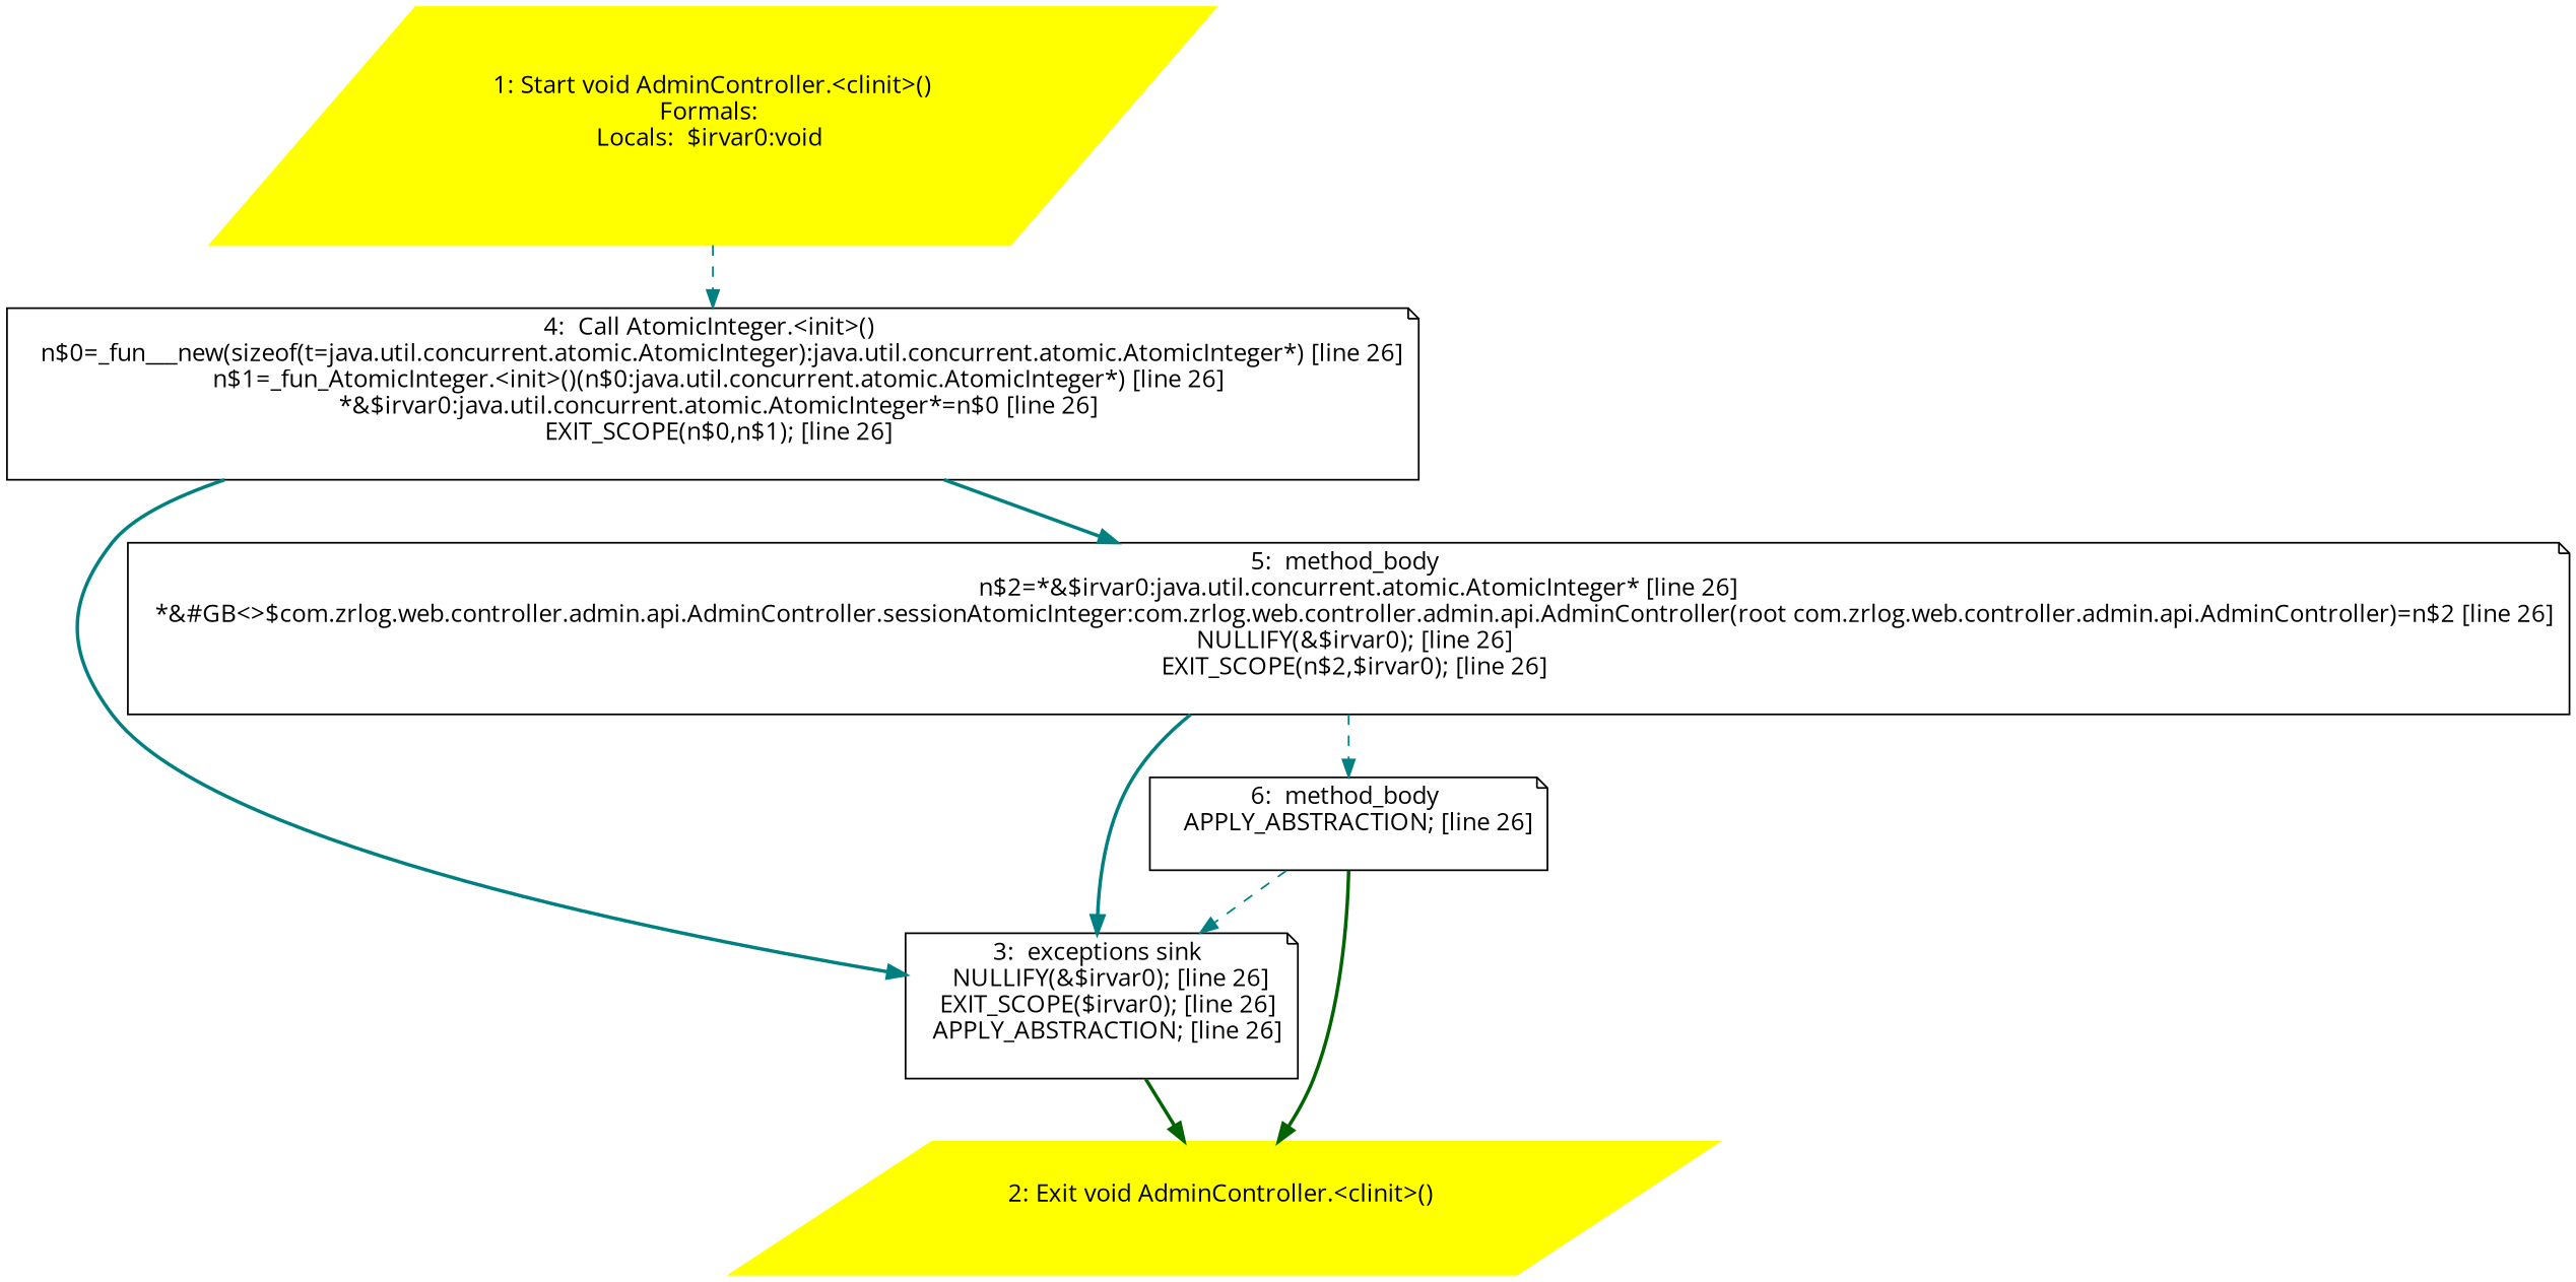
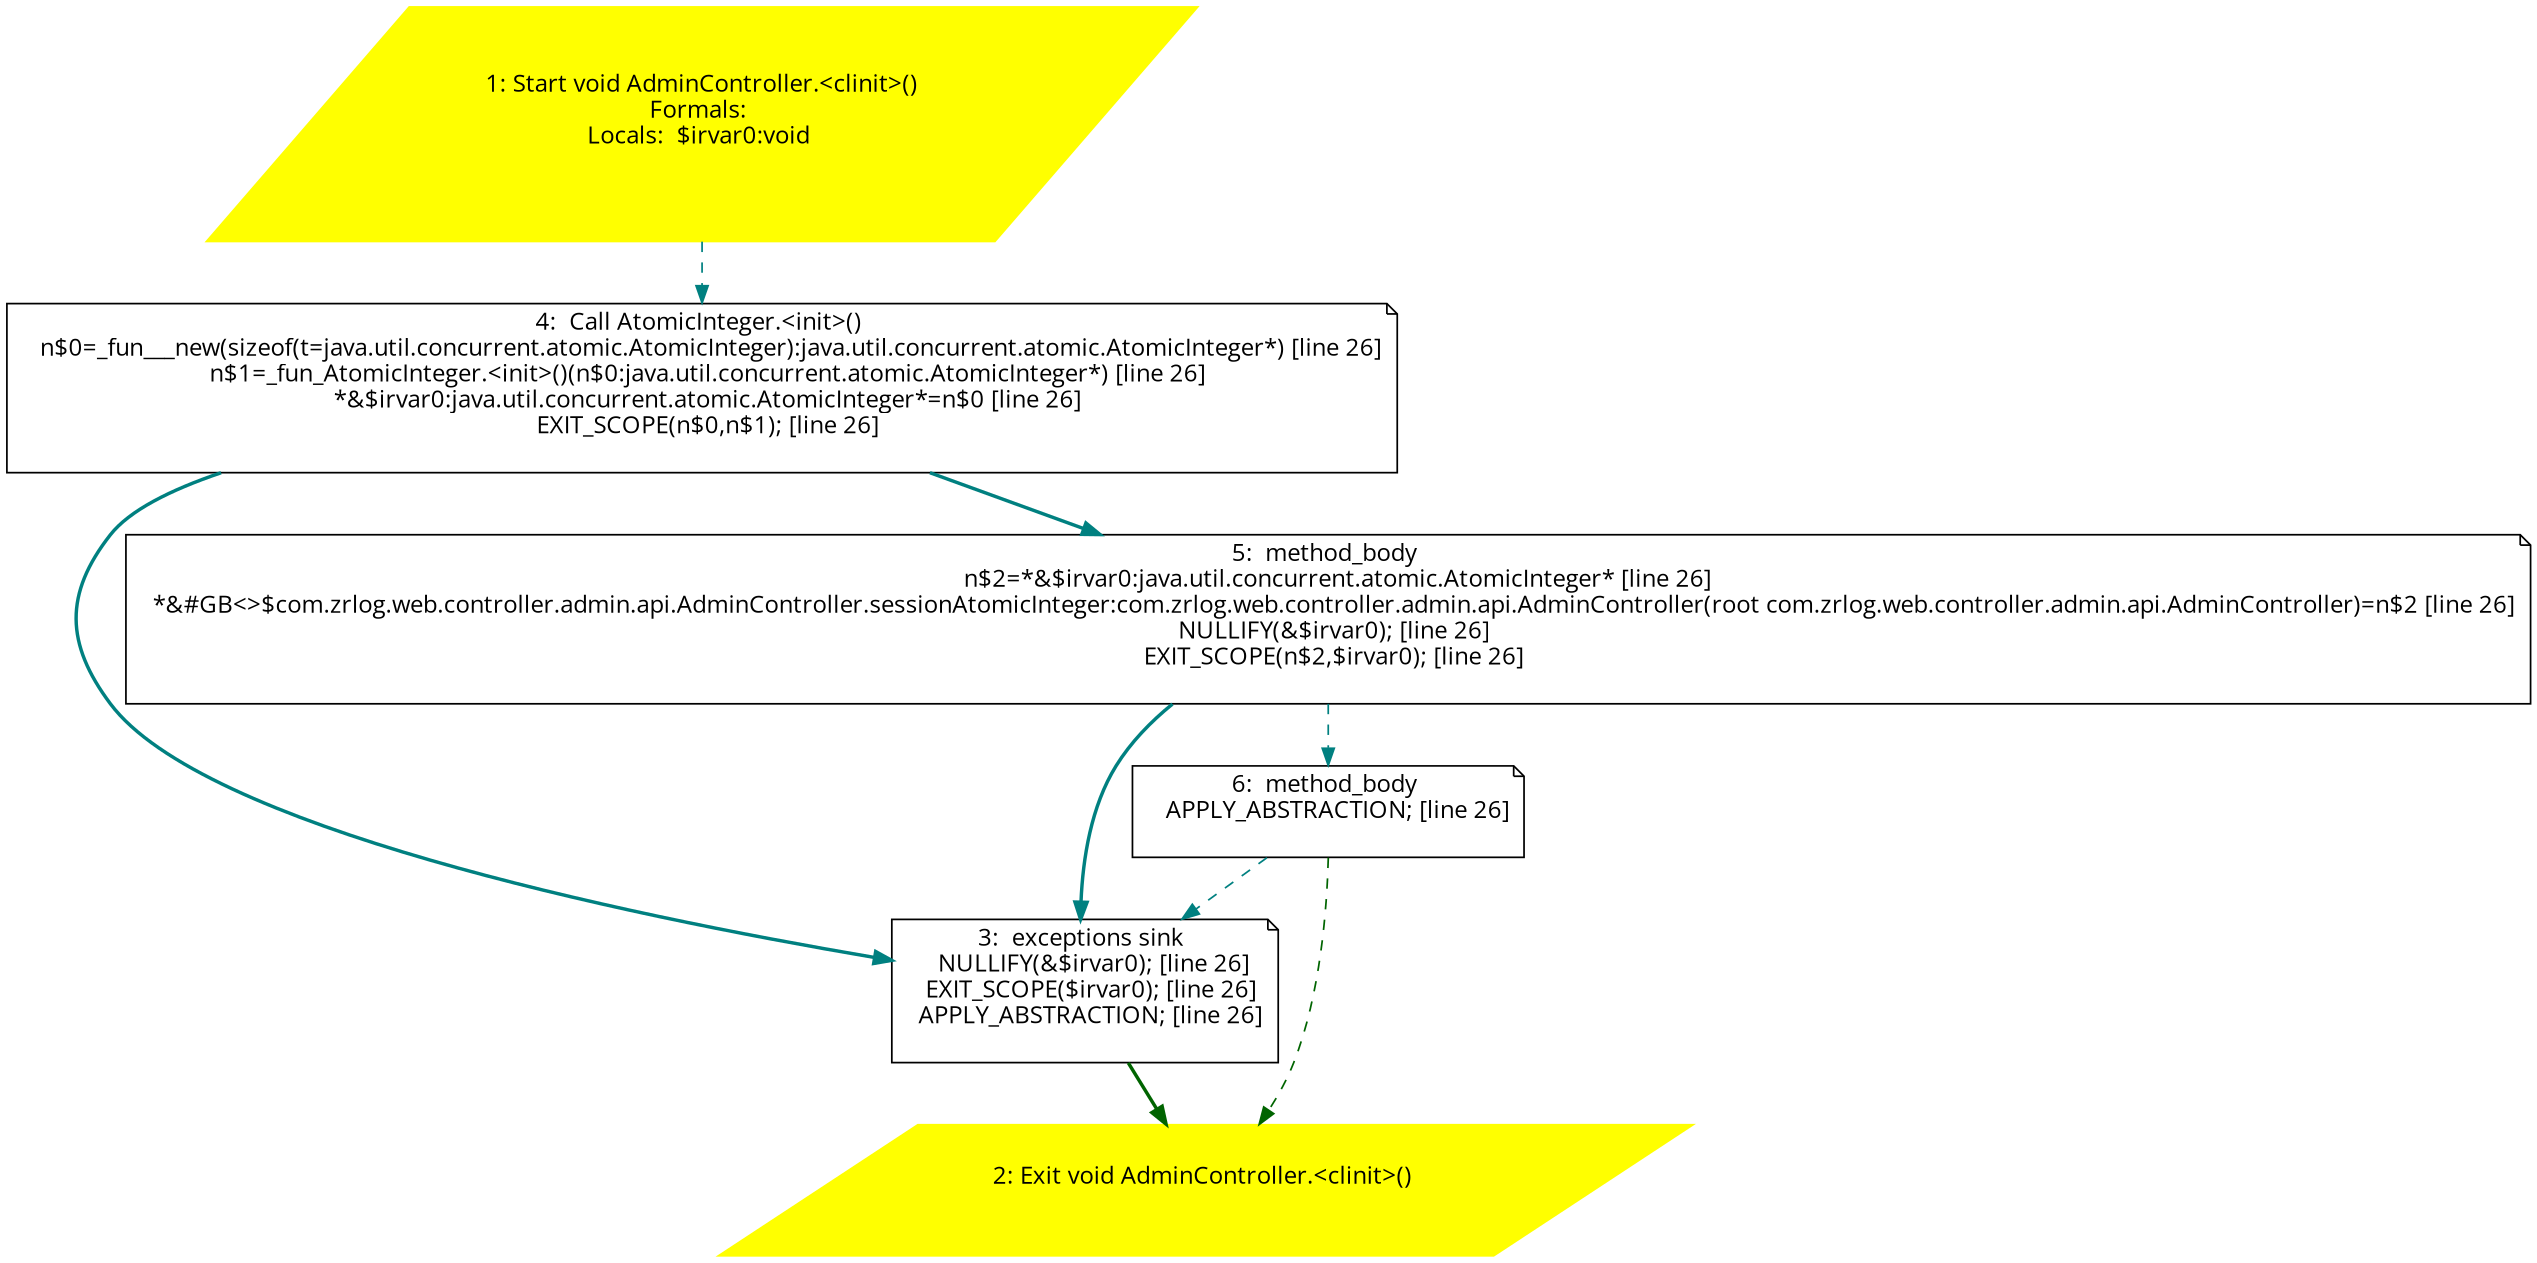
  digraph {
    fontname="Open Sans"
    node [shape=note fontname="Open Sans"]
    edge [color=teal style=dashed fontname="Open Sans"]
    n1 [color=yellow label="1: Start void AdminController.<clinit>()\nFormals: \nLocals:  $irvar0:void \n  " style=filled shape=parallelogram]
    n2 [label="4:  Call AtomicInteger.<init>() \n   n$0=_fun___new(sizeof(t=java.util.concurrent.atomic.AtomicInteger):java.util.concurrent.atomic.AtomicInteger*) [line 26]\n  n$1=_fun_AtomicInteger.<init>()(n$0:java.util.concurrent.atomic.AtomicInteger*) [line 26]\n  *&$irvar0:java.util.concurrent.atomic.AtomicInteger*=n$0 [line 26]\n  EXIT_SCOPE(n$0,n$1); [line 26]\n "]
    n3 [label="3:  exceptions sink \n   NULLIFY(&$irvar0); [line 26]\n  EXIT_SCOPE($irvar0); [line 26]\n  APPLY_ABSTRACTION; [line 26]\n "]
    n4 [label="5:  method_body \n   n$2=*&$irvar0:java.util.concurrent.atomic.AtomicInteger* [line 26]\n  *&#GB<>$com.zrlog.web.controller.admin.api.AdminController.sessionAtomicInteger:com.zrlog.web.controller.admin.api.AdminController(root com.zrlog.web.controller.admin.api.AdminController)=n$2 [line 26]\n  NULLIFY(&$irvar0); [line 26]\n  EXIT_SCOPE(n$2,$irvar0); [line 26]\n "]
    n5 [color=yellow label="2: Exit void AdminController.<clinit>() \n  " style=filled shape=parallelogram]
    n6 [label="6:  method_body \n   APPLY_ABSTRACTION; [line 26]\n "]
    n1 -> n2
    n2 -> n3 [style=bold]
    n2 -> n4 [style=bold]
    n3 -> n5 [color=darkgreen style=bold]
    n4 -> n3 [style=bold]
    n4 -> n6
    n6 -> n3
-   n6 -> n5 [color=darkgreen style=bold]
+   n6 -> n5 [color=darkgreen]
  }
